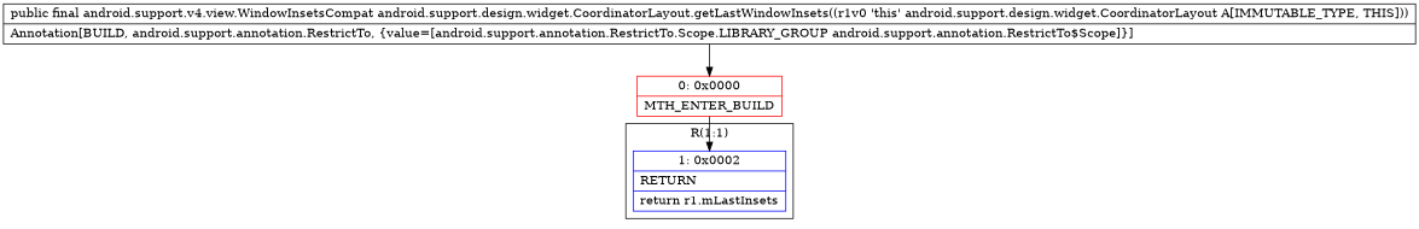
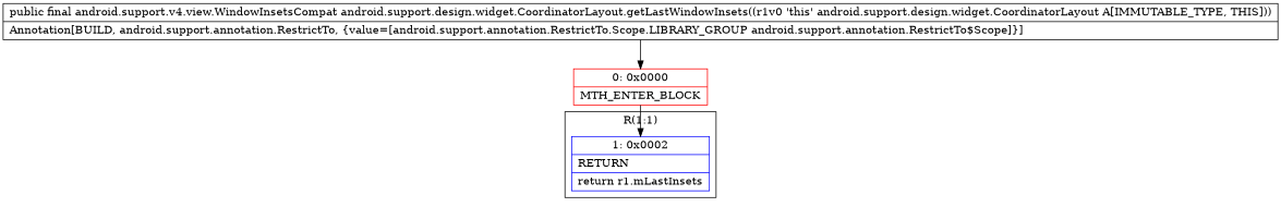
  digraph {
    node [shape=record]
    n1 [color=blue label="{1\:\ 0x0002|RETURN\l|return r1.mLastInsets\l}"]
-   n2 [color=red label="{0\:\ 0x0000|MTH_ENTER_BUILD\l}"]
+   n2 [color=red label="{0\:\ 0x0000|MTH_ENTER_BLOCK\l}"]
    n3 [label="{public final android.support.v4.view.WindowInsetsCompat android.support.design.widget.CoordinatorLayout.getLastWindowInsets((r1v0 'this' android.support.design.widget.CoordinatorLayout A[IMMUTABLE_TYPE, THIS]))  | Annotation[BUILD, android.support.annotation.RestrictTo, \{value=[android.support.annotation.RestrictTo.Scope.LIBRARY_GROUP android.support.annotation.RestrictTo$Scope]\}]\l}"]
    subgraph cluster_1 {
      label="R(1:1)"
      n1
    }
    n2 -> n1
    n3 -> n2
  }
